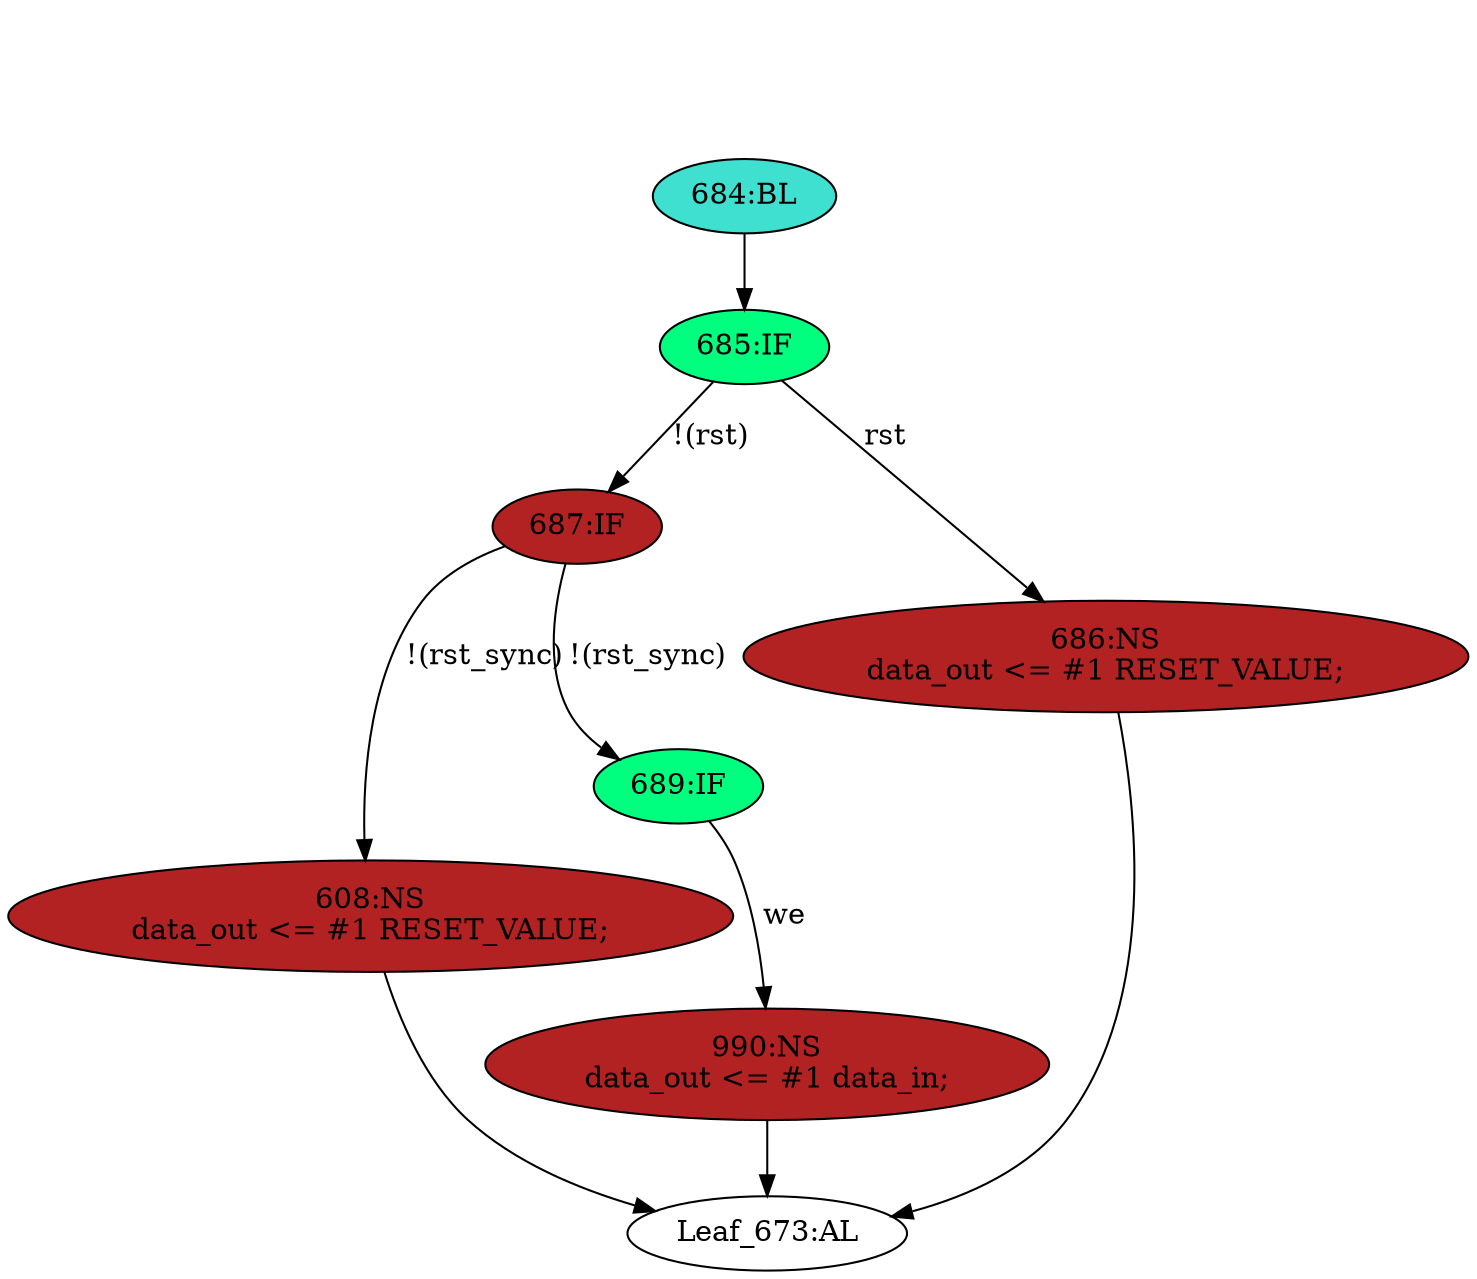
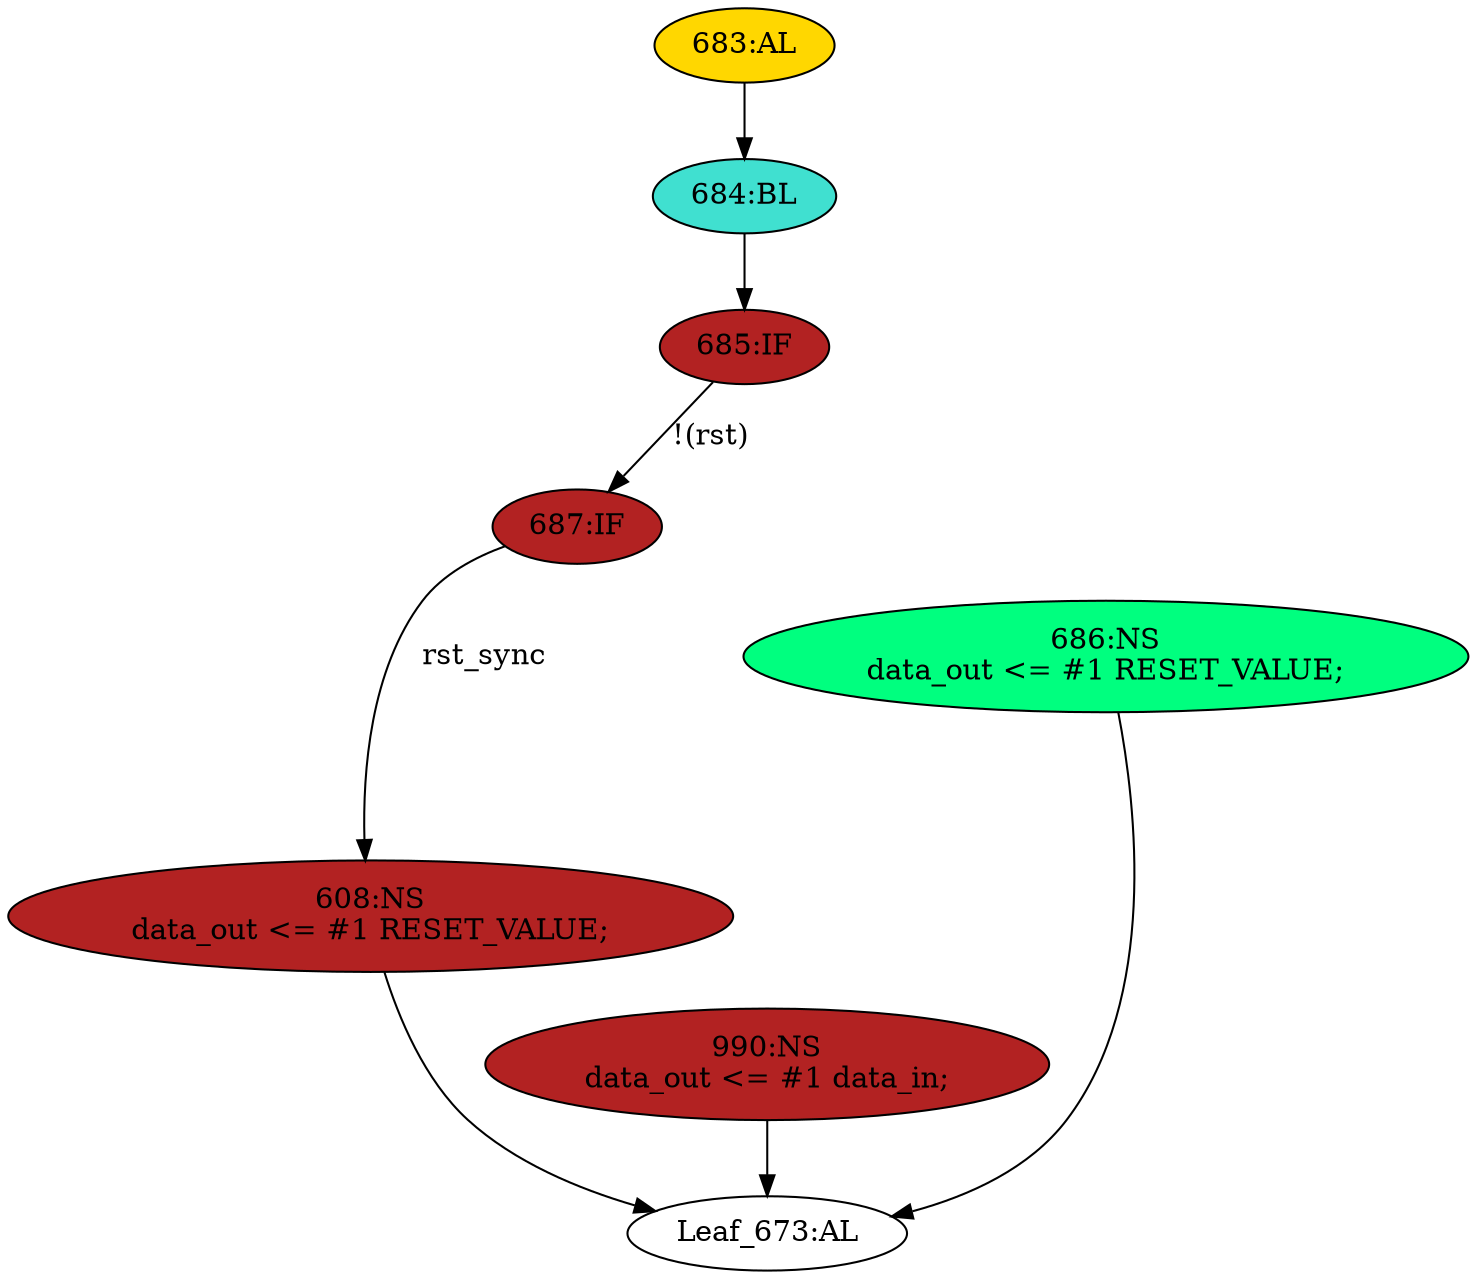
  strict digraph {
    node [fillcolor=firebrick statements="[]" style=filled typ=NonblockingSubstitution]
    edge [cond="[]" lineno=None]
    n1 [def_var="['data_out']" label="Leaf_673:AL" fillcolor="" statements="" style="" typ=""]
    n2 [ast="<pyverilog.vparser.ast.NonblockingSubstitution object at 0x7fd77331dd50>" label="608:NS\ndata_out <= #1 RESET_VALUE;" statements="[<pyverilog.vparser.ast.NonblockingSubstitution object at 0x7fd77331dd50>]"]
    n3 [ast="<pyverilog.vparser.ast.IfStatement object at 0x7fd77331ce90>" label="687:IF" typ=IfStatement]
-   n4 [ast="<pyverilog.vparser.ast.IfStatement object at 0x7fd77331cb90>" fillcolor=springgreen label="689:IF" typ=IfStatement]
    n5 [ast="<pyverilog.vparser.ast.NonblockingSubstitution object at 0x7fd77331cbd0>" label="990:NS\ndata_out <= #1 data_in;" statements="[<pyverilog.vparser.ast.NonblockingSubstitution object at 0x7fd77331cbd0>]"]
    n6 [ast="<pyverilog.vparser.ast.Block object at 0x7fd77331cc50>" fillcolor=turquoise label="684:BL" typ=Block]
-   n7 [ast="<pyverilog.vparser.ast.IfStatement object at 0x7fd77331cc10>" fillcolor=springgreen label="685:IF" typ=IfStatement]
-   n8 [ast="<pyverilog.vparser.ast.NonblockingSubstitution object at 0x7fd77331cf10>" label="686:NS\ndata_out <= #1 RESET_VALUE;" statements="[<pyverilog.vparser.ast.NonblockingSubstitution object at 0x7fd77331cf10>]"]
+   n7 [ast="<pyverilog.vparser.ast.IfStatement object at 0x7fd77331cc10>" label="685:IF" typ=IfStatement]
+   n8 [ast="<pyverilog.vparser.ast.NonblockingSubstitution object at 0x7fd77331cf10>" fillcolor=springgreen label="686:NS\ndata_out <= #1 RESET_VALUE;" statements="[<pyverilog.vparser.ast.NonblockingSubstitution object at 0x7fd77331cf10>]"]
+   n9 [ast="<pyverilog.vparser.ast.Always object at 0x7fd77332a1d0>" clk_sens=True fillcolor=gold label="683:AL" sens="['clk', 'rst']" typ=Always use_var="['rst', 'we', 'rst_sync', 'data_in']"]
    n2 -> n1
-   n3 -> n2 [cond="['rst_sync']" label="!(rst_sync)" lineno=687]
-   n3 -> n4 [cond="['rst_sync']" label="!(rst_sync)" lineno=687]
-   n4 -> n5 [cond="['we']" label=we lineno=689]
+   n3 -> n2 [cond="['rst_sync']" label=rst_sync lineno=687]
    n5 -> n1
    n6 -> n7
    n7 -> n3 [cond="['rst']" label="!(rst)" lineno=685]
-   n7 -> n8 [cond="['rst']" label=rst lineno=685]
    n8 -> n1
+   n9 -> n6
  }
